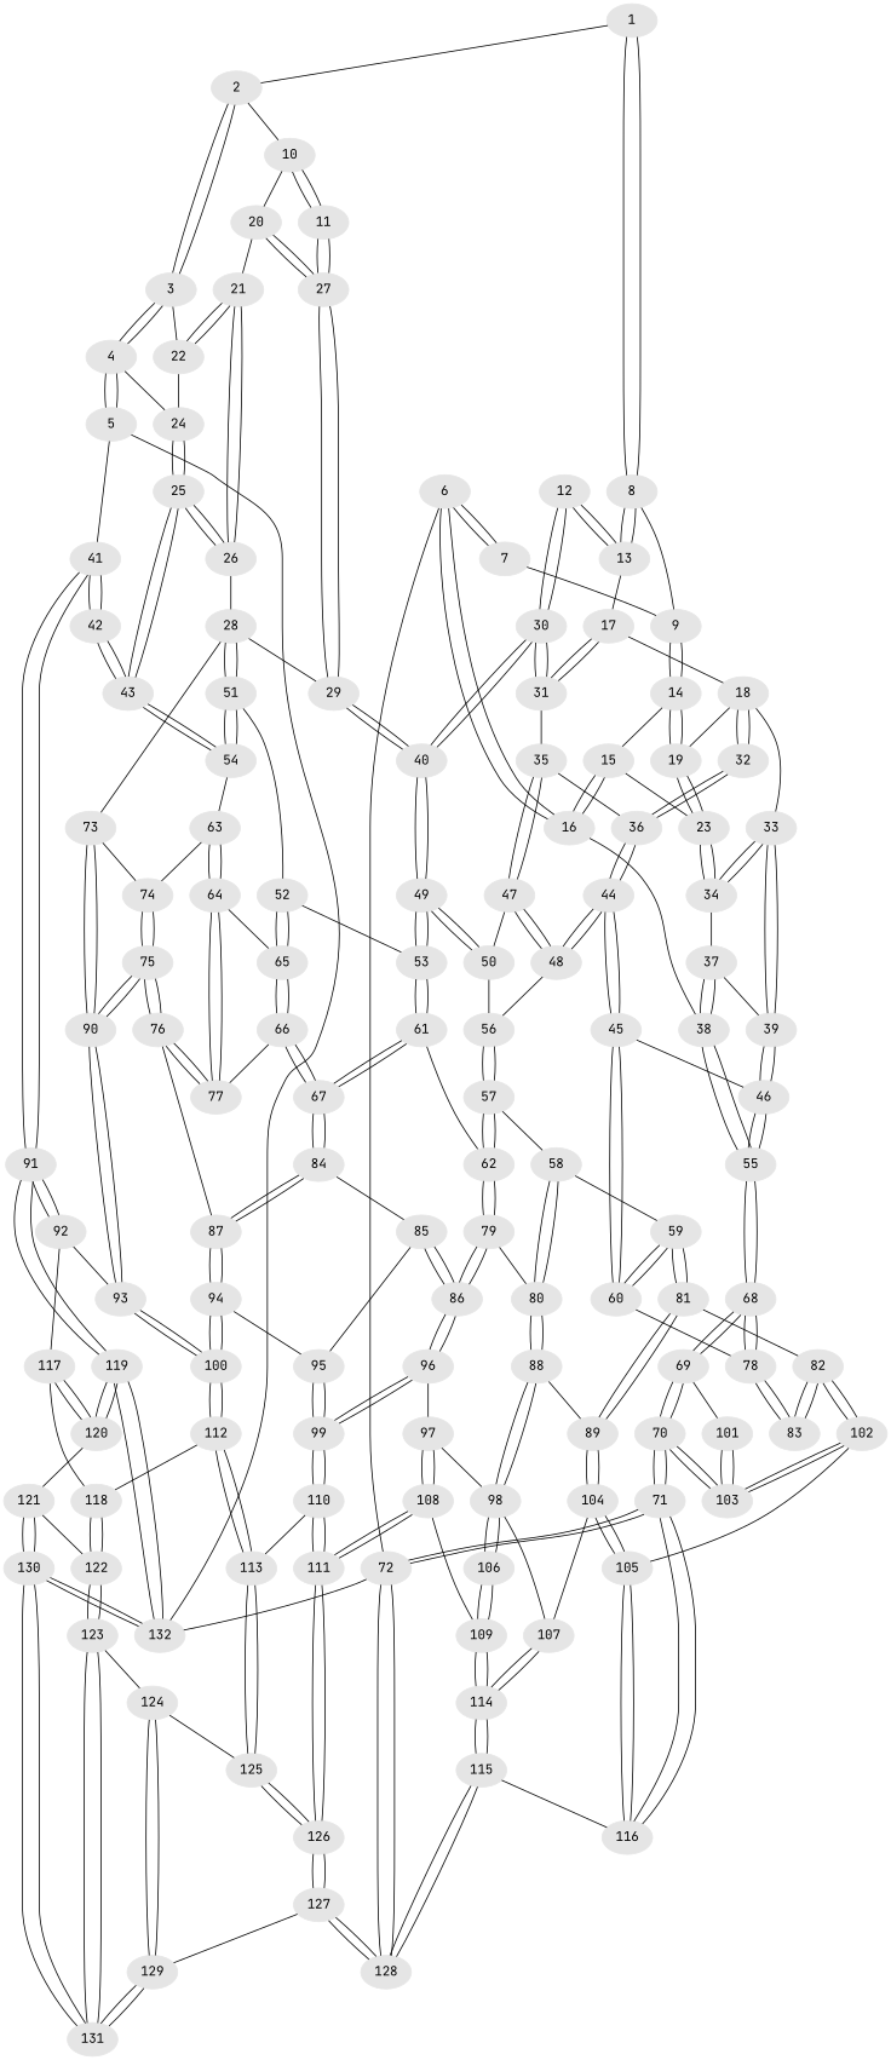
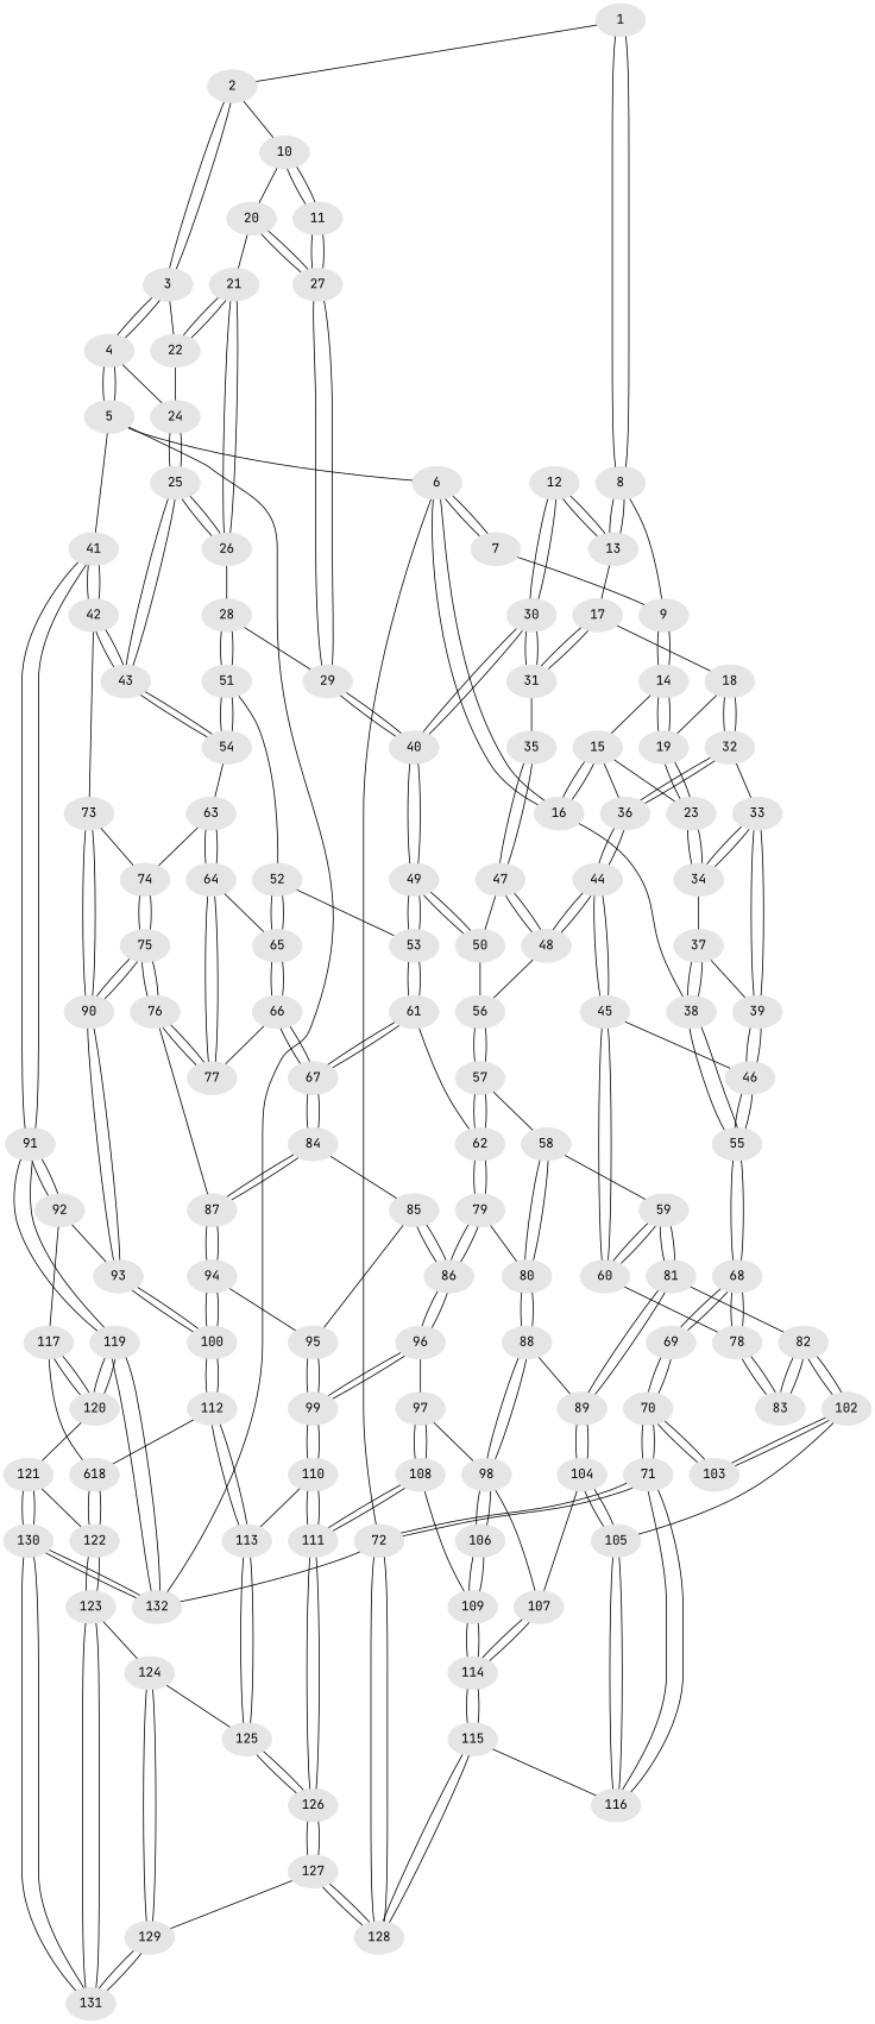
  graph {
    fontname="JetBrains Mono"
    node [color=gray90 fontname="JetBrains Mono" style=filled]
    edge [fontname="JetBrains Mono"]
    1
    2
    8
    3
    10
    9
    13
    4
    22
    11
    20
    5
    24
    6
    41
    132
    25
    7
    16
    72
    42
    91
    38
    128
    14
    17
    15
    19
    27
    21
    12
    30
    29
    31
    40
    18
    23
    34
    55
    32
    35
    33
    36
    26
    28
    37
    43
    54
    51
    52
    49
    47
    39
    44
    46
    48
    50
    45
    68
    53
    73
    92
    119
    74
    90
    63
    60
    56
    78
    57
    61
    65
    66
    62
    67
    64
    69
    58
    59
    80
    79
    81
    88
    82
    89
    83
    84
    86
    77
    75
    87
    85
    70
-   101
    71
    103
    116
    93
    76
    94
    96
    98
    102
    104
    105
    95
    99
    97
    100
    106
    107
    117
    120
-   118
+   118 [label=618]
    112
    110
    108
    109
    111
    113
    114
    115
    126
    125
    127
    122
    121
    123
    130
    131
    124
    129
    1 -- 2
    1 -- 8
    1 -- 8
    2 -- 3
    2 -- 3
    2 -- 10
    8 -- 9
    8 -- 13
    8 -- 13
    3 -- 4
    3 -- 4
    3 -- 22
    10 -- 11
    10 -- 11
    10 -- 20
    9 -- 14
    9 -- 14
    13 -- 17
    4 -- 5
    4 -- 5
    4 -- 24
    22 -- 24
    11 -- 27
    11 -- 27
    20 -- 27
    20 -- 27
    20 -- 21
+   5 -- 6
    5 -- 41
    5 -- 132
    24 -- 25
    24 -- 25
    6 -- 7
    6 -- 7
    6 -- 16
    6 -- 16
    6 -- 72
    41 -- 42
    41 -- 42
    41 -- 91
    41 -- 91
    25 -- 26
    25 -- 26
    25 -- 43
    25 -- 43
    7 -- 9
    16 -- 38
    72 -- 132
    72 -- 128
    72 -- 128
    42 -- 43
    42 -- 43
-   28 -- 73
+   42 -- 73
    91 -- 92
    91 -- 92
    91 -- 119
    91 -- 119
    38 -- 55
    38 -- 55
    14 -- 15
    14 -- 19
    14 -- 19
    17 -- 31
    17 -- 31
    17 -- 18
    15 -- 16
    15 -- 16
    15 -- 23
    19 -- 23
    19 -- 23
    27 -- 29
    27 -- 29
    21 -- 22
    21 -- 22
    21 -- 26
    21 -- 26
    12 -- 13
    12 -- 13
    12 -- 30
    12 -- 30
    30 -- 31
    30 -- 31
    30 -- 40
    30 -- 40
    29 -- 40
    29 -- 40
    31 -- 35
    40 -- 49
    40 -- 49
    18 -- 19
    18 -- 32
    18 -- 32
    23 -- 34
    23 -- 34
    34 -- 37
    55 -- 68
    55 -- 68
-   18 -- 33
+   32 -- 33
    32 -- 36
    32 -- 36
-   35 -- 36
+   15 -- 36
    35 -- 47
    35 -- 47
    33 -- 34
    33 -- 34
    33 -- 39
    33 -- 39
    36 -- 44
    36 -- 44
    26 -- 28
    28 -- 29
    28 -- 51
    28 -- 51
    37 -- 38
    37 -- 38
    37 -- 39
    43 -- 54
    43 -- 54
    54 -- 63
    51 -- 54
    51 -- 54
    51 -- 52
    52 -- 53
    52 -- 65
    52 -- 65
    49 -- 50
    49 -- 50
    49 -- 53
    49 -- 53
    47 -- 48
    47 -- 48
    47 -- 50
    39 -- 46
    39 -- 46
    44 -- 48
    44 -- 48
    44 -- 45
    44 -- 45
    46 -- 55
    46 -- 55
    48 -- 56
    50 -- 56
    45 -- 46
    45 -- 60
    45 -- 60
    68 -- 78
    68 -- 78
    68 -- 69
    68 -- 69
    53 -- 61
    53 -- 61
    73 -- 74
    73 -- 90
    73 -- 90
    92 -- 93
    92 -- 117
    119 -- 132
    119 -- 132
    119 -- 120
    119 -- 120
    74 -- 75
    74 -- 75
    90 -- 93
    90 -- 93
    63 -- 74
    63 -- 64
    63 -- 64
    60 -- 78
    56 -- 57
    56 -- 57
    78 -- 83
    78 -- 83
    57 -- 62
    57 -- 62
    57 -- 58
    61 -- 62
    61 -- 67
    61 -- 67
    65 -- 66
    65 -- 66
    66 -- 67
    66 -- 67
    66 -- 77
    62 -- 79
    62 -- 79
    67 -- 84
    67 -- 84
    64 -- 65
    64 -- 77
    64 -- 77
    69 -- 70
    69 -- 70
-   69 -- 101
    58 -- 59
    58 -- 80
    58 -- 80
    59 -- 60
    59 -- 60
    59 -- 81
    59 -- 81
    80 -- 88
    80 -- 88
    79 -- 80
    79 -- 86
    79 -- 86
    81 -- 82
    81 -- 89
    81 -- 89
    88 -- 89
    88 -- 98
    88 -- 98
    82 -- 83
    82 -- 83
    82 -- 102
    82 -- 102
    89 -- 104
    89 -- 104
    84 -- 87
    84 -- 87
    84 -- 85
    86 -- 96
    86 -- 96
    75 -- 90
    75 -- 90
    75 -- 76
    75 -- 76
    87 -- 94
    87 -- 94
    85 -- 86
    85 -- 86
    85 -- 95
    70 -- 71
    70 -- 71
    70 -- 103
    70 -- 103
-   101 -- 103
-   101 -- 103
    71 -- 72
    71 -- 72
    71 -- 116
    71 -- 116
    93 -- 100
    93 -- 100
    76 -- 77
    76 -- 77
    76 -- 87
    94 -- 95
    94 -- 100
    94 -- 100
    96 -- 99
    96 -- 99
    96 -- 97
    98 -- 106
    98 -- 106
    98 -- 107
    102 -- 103
    102 -- 103
    102 -- 105
    104 -- 105
    104 -- 105
    104 -- 107
    105 -- 116
    105 -- 116
    95 -- 99
    95 -- 99
    99 -- 110
    99 -- 110
    97 -- 98
    97 -- 108
    97 -- 108
    100 -- 112
    100 -- 112
    106 -- 109
    106 -- 109
    107 -- 114
    107 -- 114
    117 -- 120
    117 -- 120
    117 -- 118
    120 -- 121
    118 -- 122
    118 -- 122
    112 -- 118
    112 -- 113
    112 -- 113
    110 -- 111
    110 -- 111
    110 -- 113
    108 -- 109
    108 -- 111
    108 -- 111
    109 -- 114
    109 -- 114
    111 -- 126
    111 -- 126
    113 -- 125
    113 -- 125
    114 -- 115
    114 -- 115
    115 -- 128
    115 -- 128
    115 -- 116
    126 -- 127
    126 -- 127
    125 -- 126
    125 -- 126
    127 -- 128
    127 -- 128
    127 -- 129
    122 -- 123
    122 -- 123
    121 -- 122
    121 -- 130
    121 -- 130
    123 -- 131
    123 -- 131
    123 -- 124
    130 -- 132
    130 -- 132
    130 -- 131
    130 -- 131
    124 -- 125
    124 -- 129
    124 -- 129
    129 -- 131
    129 -- 131
  }
